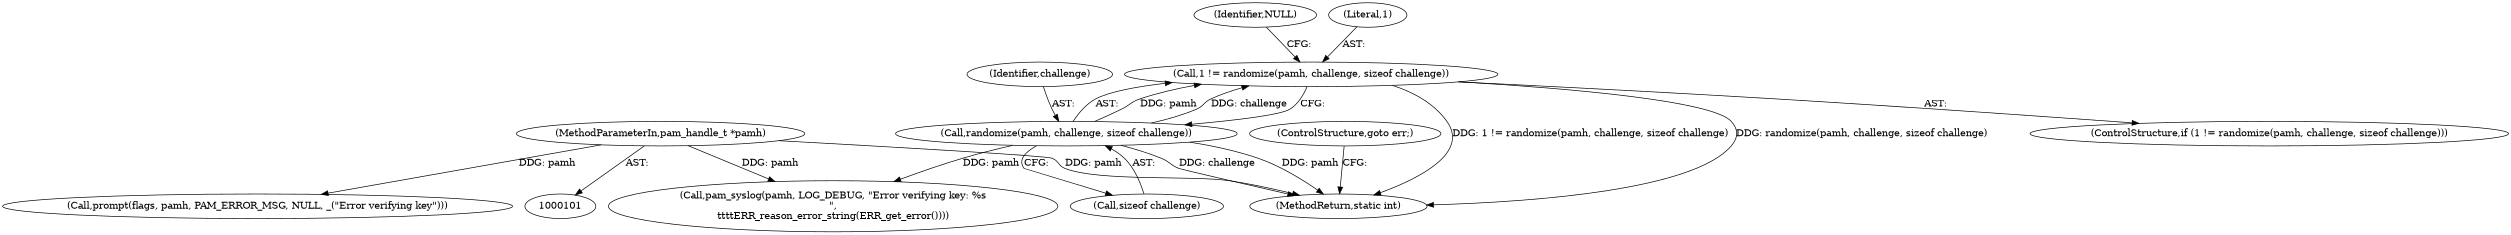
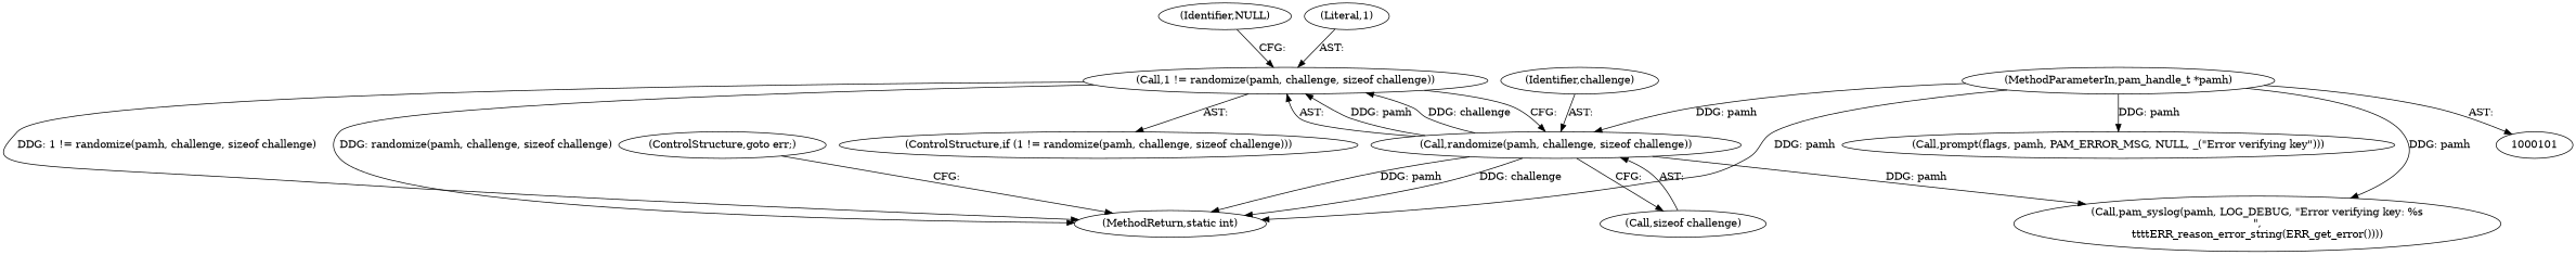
  digraph {
    n1 [label="(Call,1 != randomize(pamh, challenge, sizeof challenge))"]
    n2 [label="(Call,randomize(pamh, challenge, sizeof challenge))"]
    n3 [label="(MethodReturn,static int)"]
    n4 [label="(ControlStructure,if (1 != randomize(pamh, challenge, sizeof challenge)))"]
    n5 [label="(Call,pam_syslog(pamh, LOG_DEBUG, \"Error verifying key: %s\n\",\n\t\t\t\tERR_reason_error_string(ERR_get_error())))"]
    n6 [label="(Call,sizeof challenge)"]
    n7 [label="(MethodParameterIn,pam_handle_t *pamh)"]
    n8 [label="(Call,prompt(flags, pamh, PAM_ERROR_MSG, NULL, _(\"Error verifying key\")))"]
    1000101
    n10 [label="(ControlStructure,goto err;)"]
    n11 [label="(Identifier,challenge)"]
    n12 [label="(Identifier,NULL)"]
    n13 [label="(Literal,1)"]
    n1 -> n2 [label="CFG: "]
    n1 -> n3 [label="DDG: 1 != randomize(pamh, challenge, sizeof challenge)"]
    n1 -> n3 [label="DDG: randomize(pamh, challenge, sizeof challenge)"]
    n1 -> n4 [label="AST: "]
    n2 -> n1 [label="AST: "]
    n2 -> n1 [label="DDG: pamh"]
    n2 -> n1 [label="DDG: challenge"]
    n2 -> n3 [label="DDG: pamh"]
    n2 -> n3 [label="DDG: challenge"]
    n2 -> n5 [label="DDG: pamh"]
    n2 -> n6 [label="CFG: "]
    n6 -> n2 [label="AST: "]
+   n7 -> n2 [label="DDG: pamh"]
    n7 -> n3 [label="DDG: pamh"]
    n7 -> n5 [label="DDG: pamh"]
    n7 -> n8 [label="DDG: pamh"]
    n7 -> 1000101 [label="AST: "]
    n10 -> n3 [label="CFG: "]
    n11 -> n2 [label="AST: "]
    n12 -> n1 [label="CFG: "]
    n13 -> n1 [label="AST: "]
  }
